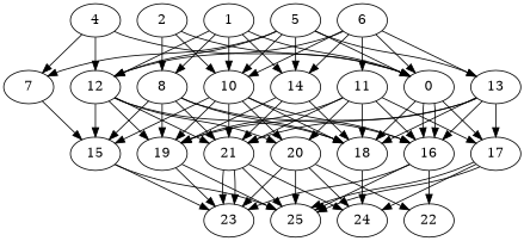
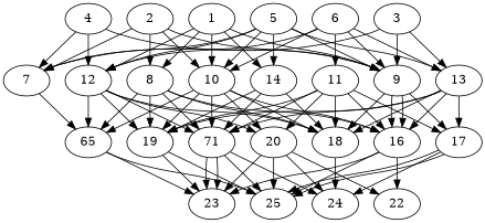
  digraph {
    node [alpha=0.18]
    1 [alpha=0.03 expect_size=46113792]
    8 [alpha=0.00 expect_size=28264448]
-   9 [alpha=0.19 expect_size=43825152 label=0]
+   9 [alpha=0.19 expect_size=43825152]
    10 [alpha=0.03 expect_size=47127552]
    12 [alpha=0.03 expect_size=48815104]
    14 [expect_size=31397888]
-   15 [alpha=0.10 expect_size=41628672]
+   15 [alpha=0.10 expect_size=41628672 label=65]
    19 [alpha=0.10 expect_size=25736192]
    16 [alpha=0.02 expect_size=46474240]
    18 [alpha=0.01 expect_size=25473024]
-   21 [expect_size=30435328]
+   21 [expect_size=30435328 label=71]
    17 [alpha=0.17 expect_size=20460544]
    20 [alpha=0.05 expect_size=22851584]
    23 [expect_size=34363392]
    25 [alpha=0.14 expect_size=42643456]
    22 [alpha=0.06 expect_size=28388352]
    24 [alpha=0.05 expect_size=48061440]
    2 [expect_size=39153664]
    7 [alpha=0.02 expect_size=44086272]
+   3 [alpha=0.15 expect_size=17905664]
    13 [alpha=0.06 expect_size=44017664]
    4 [alpha=0.04 expect_size=38389760]
    5 [alpha=0.02 expect_size=10690560]
    6 [alpha=0.09 expect_size=25663488]
    11 [alpha=0.19 expect_size=42549248]
    1 -> 8
    1 -> 9
    1 -> 10
    1 -> 12
    1 -> 14
    8 -> 15
    8 -> 19
    8 -> 16
    8 -> 18
    8 -> 21
    9 -> 16
    9 -> 16
    9 -> 18
    9 -> 17
    10 -> 15
    10 -> 19
    10 -> 16
    10 -> 18
    10 -> 21
    10 -> 20
    12 -> 15
    12 -> 19
    12 -> 18
    12 -> 21
    12 -> 20
    14 -> 19
    14 -> 18
    14 -> 21
    15 -> 23
    15 -> 25
    19 -> 23
    19 -> 25
    16 -> 23
    16 -> 25
    16 -> 22
    18 -> 24
    21 -> 23
    21 -> 23
    21 -> 25
    21 -> 24
    17 -> 25
    17 -> 25
    17 -> 24
    20 -> 23
    20 -> 25
    20 -> 22
    20 -> 24
    2 -> 8
    2 -> 9
    2 -> 10
+   2 -> 7
    7 -> 15
+   3 -> 9
+   3 -> 7
+   3 -> 13
    13 -> 19
    13 -> 16
    13 -> 18
    13 -> 21
    13 -> 17
    4 -> 9
    4 -> 12
    4 -> 7
    5 -> 9
    5 -> 10
    5 -> 12
    5 -> 14
    5 -> 7
    5 -> 13
    6 -> 9
    6 -> 10
    6 -> 12
-   6 -> 14
    6 -> 13
    6 -> 11
    11 -> 19
    11 -> 16
    11 -> 18
    11 -> 21
    11 -> 17
    11 -> 20
  }
